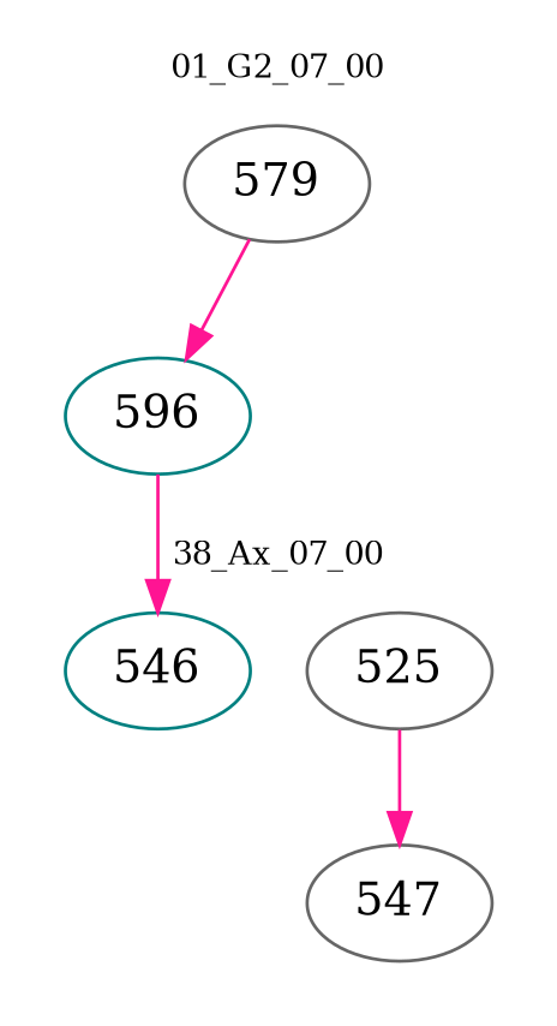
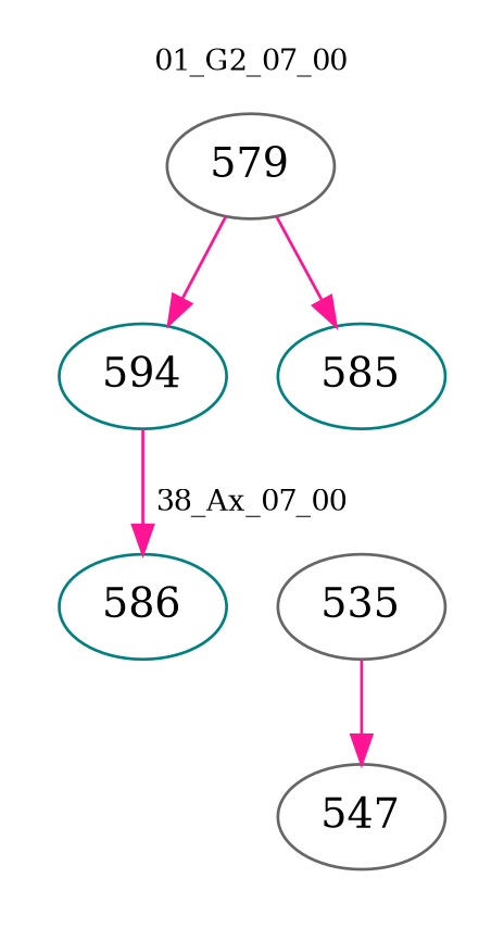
  digraph {
    node [color=gray40]
    edge [color=deeppink]
-   n1 [label=525]
+   n1 [label=535]
    n2 [label=547]
-   n3 [color=teal label=546]
+   n3 [color=teal label=586]
    n4 [label=579]
-   n5 [color=teal label=596]
+   n5 [color=teal label=594]
+   n6 [color=teal label=585]
    subgraph cluster_1 {
      color=white
      fontsize=10
      label="38_Ax_07_00"
      n1
      n2
      n3
    }
    subgraph cluster_2 {
      color=white
      fontsize=10
      label="01_G2_07_00"
      n4
      n5
+     n6
    }
    n1 -> n2
    n4 -> n5
+   n4 -> n6
    n5 -> n3
  }
